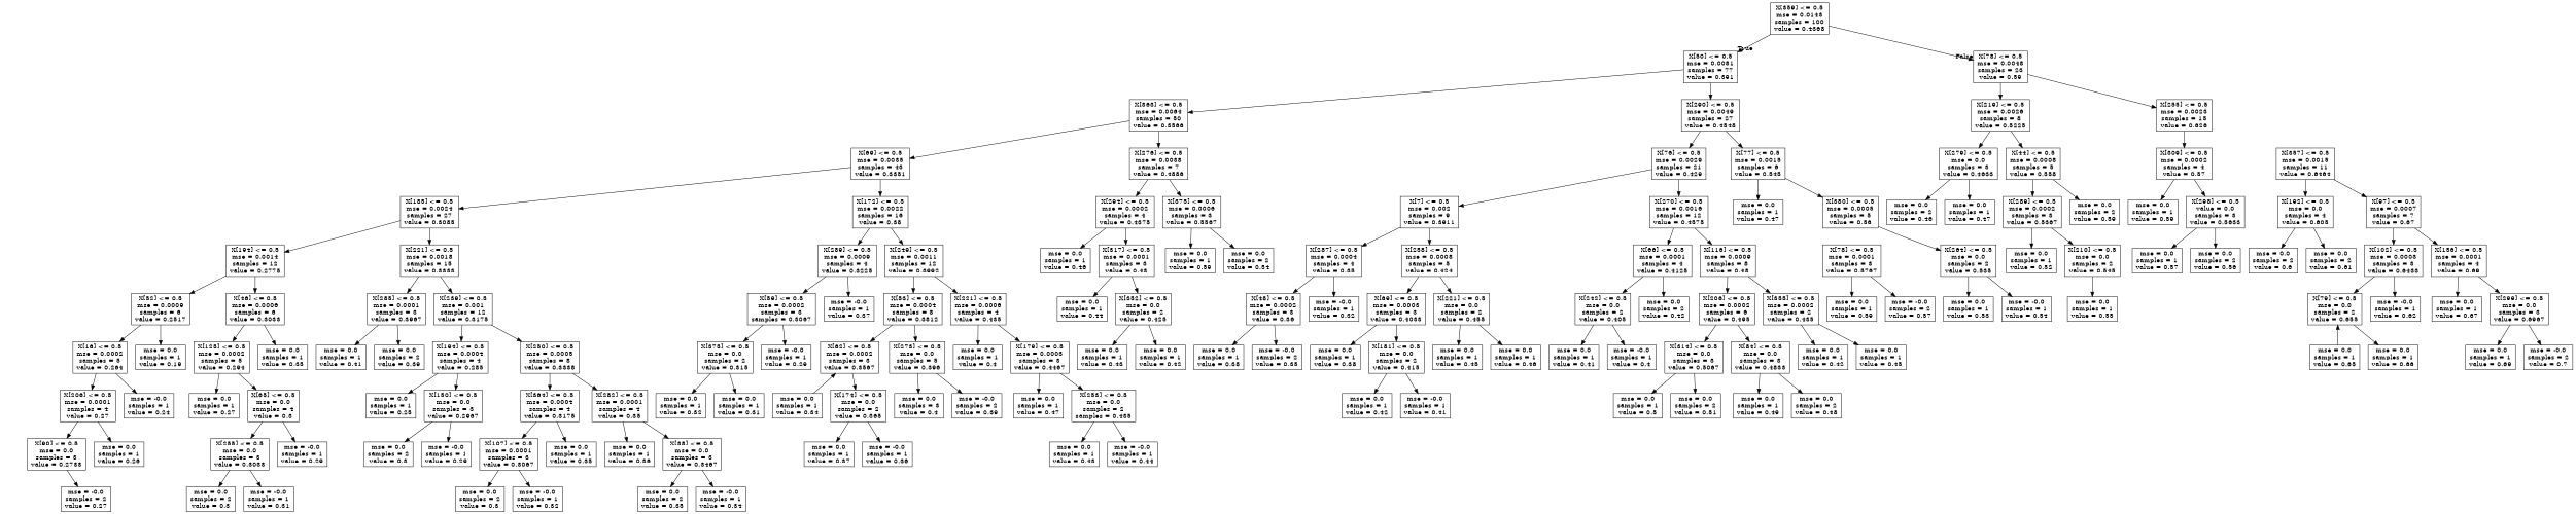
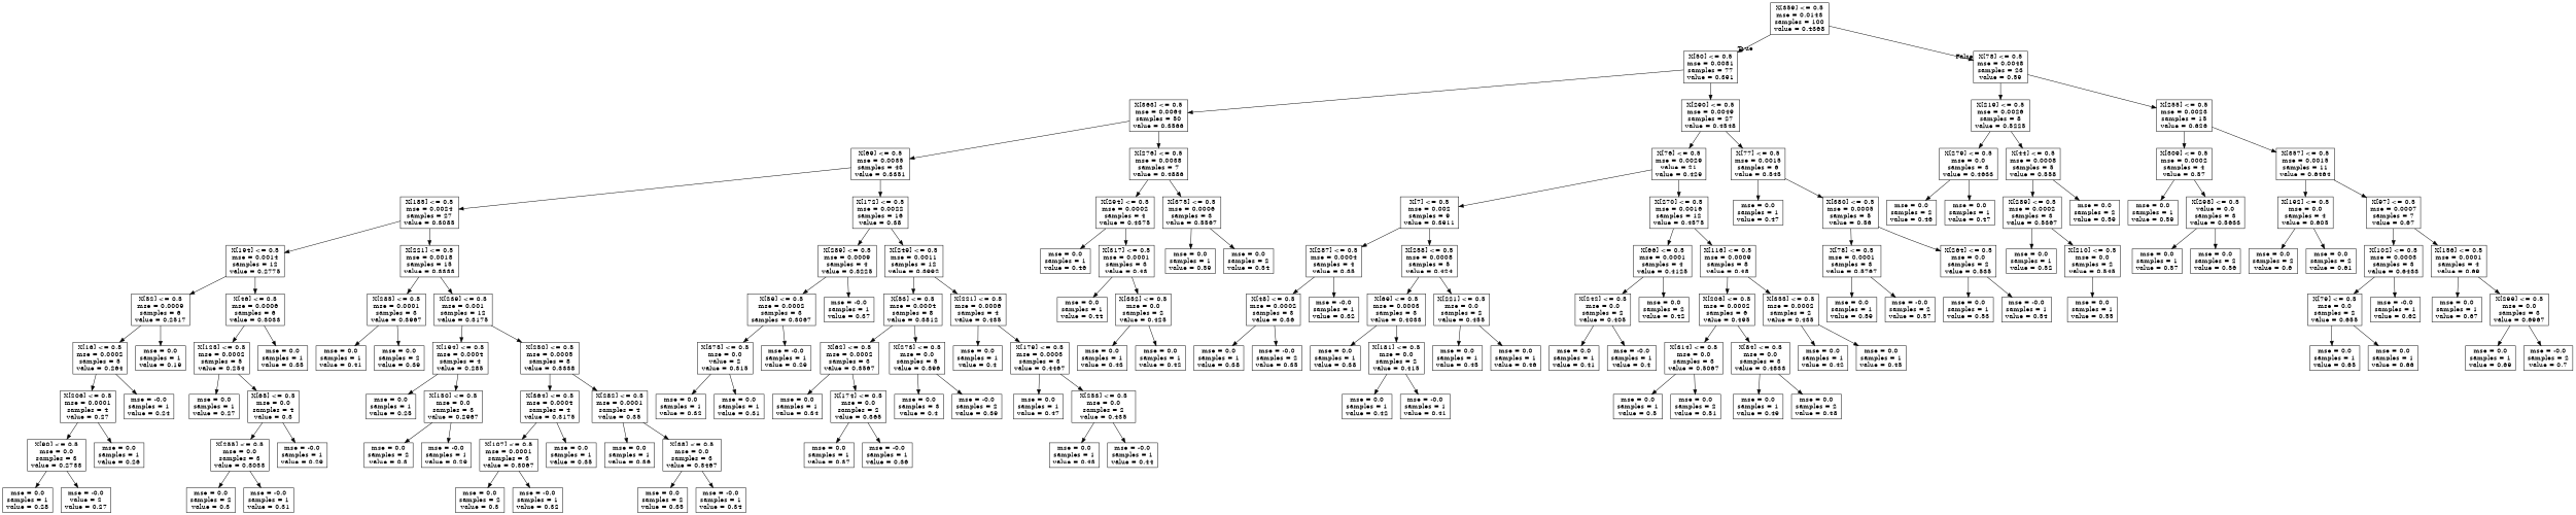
  digraph {
    node [shape=box]
    n1 [label="X[359] <= 0.5\nmse = 0.0143\nsamples = 100\nvalue = 0.4368"]
    n2 [label="X[50] <= 0.5\nmse = 0.0081\nsamples = 77\nvalue = 0.391"]
    n3 [label="X[78] <= 0.5\nmse = 0.0048\nsamples = 23\nvalue = 0.59"]
    n4 [label="X[363] <= 0.5\nmse = 0.0064\nsamples = 50\nvalue = 0.3566"]
    n5 [label="X[290] <= 0.5\nmse = 0.0049\nsamples = 27\nvalue = 0.4548"]
    n6 [label="X[219] <= 0.5\nmse = 0.0026\nsamples = 8\nvalue = 0.5225"]
    n7 [label="X[255] <= 0.5\nmse = 0.0023\nsamples = 15\nvalue = 0.626"]
    n8 [label="X[69] <= 0.5\nmse = 0.0035\nsamples = 43\nvalue = 0.3351"]
    n9 [label="X[276] <= 0.5\nmse = 0.0038\nsamples = 7\nvalue = 0.4886"]
-   n10 [label="X[76] <= 0.5\nmse = 0.0029\nsamples = 21\nvalue = 0.429"]
+   n10 [label="X[76] <= 0.5\nmse = 0.0029\nvalue = 21\nvalue = 0.429"]
    n11 [label="X[77] <= 0.5\nmse = 0.0015\nsamples = 6\nvalue = 0.545"]
    n12 [label="X[185] <= 0.5\nmse = 0.0024\nsamples = 27\nvalue = 0.3085"]
    n13 [label="X[172] <= 0.5\nmse = 0.0022\nsamples = 16\nvalue = 0.38"]
    n14 [label="X[294] <= 0.5\nmse = 0.0002\nsamples = 4\nvalue = 0.4375"]
    n15 [label="X[375] <= 0.5\nmse = 0.0006\nsamples = 3\nvalue = 0.5567"]
    n16 [label="X[194] <= 0.5\nmse = 0.0014\nsamples = 12\nvalue = 0.2775"]
    n17 [label="X[221] <= 0.5\nmse = 0.0018\nsamples = 15\nvalue = 0.3333"]
    n18 [label="X[289] <= 0.5\nmse = 0.0009\nsamples = 4\nvalue = 0.3225"]
    n19 [label="X[249] <= 0.5\nmse = 0.0011\nsamples = 12\nvalue = 0.3992"]
    n20 [label="X[52] <= 0.5\nmse = 0.0009\nsamples = 6\nvalue = 0.2517"]
    n21 [label="X[46] <= 0.5\nmse = 0.0006\nsamples = 6\nvalue = 0.3033"]
    n22 [label="X[285] <= 0.5\nmse = 0.0001\nsamples = 3\nvalue = 0.3967"]
    n23 [label="X[239] <= 0.5\nmse = 0.001\nsamples = 12\nvalue = 0.3175"]
    n24 [label="X[16] <= 0.5\nmse = 0.0002\nsamples = 5\nvalue = 0.264"]
    n25 [label="mse = 0.0\nsamples = 1\nvalue = 0.19"]
-   n26 [label="X[125] <= 0.5\nmse = 0.0002\nsamples = 5\nvalue = 0.294"]
+   n26 [label="X[125] <= 0.5\nmse = 0.0002\nsamples = 5\nvalue = 0.254"]
    n27 [label="mse = 0.0\nsamples = 1\nvalue = 0.35"]
    n28 [label="X[206] <= 0.5\nmse = 0.0001\nsamples = 4\nvalue = 0.27"]
    n29 [label="mse = -0.0\nsamples = 1\nvalue = 0.24"]
    n30 [label="X[90] <= 0.5\nmse = 0.0\nsamples = 3\nvalue = 0.2733"]
    n31 [label="mse = 0.0\nsamples = 1\nvalue = 0.26"]
-   n33 [label="mse = -0.0\nsamples = 2\nvalue = 0.27"]
+   n32 [label="mse = 0.0\nsamples = 1\nvalue = 0.28"]
+   n33 [label="mse = -0.0\nvalue = 2\nvalue = 0.27"]
    n34 [label="mse = 0.0\nsamples = 1\nvalue = 0.27"]
    n35 [label="X[65] <= 0.5\nmse = 0.0\nsamples = 4\nvalue = 0.3"]
    n36 [label="X[255] <= 0.5\nmse = 0.0\nsamples = 3\nvalue = 0.3033"]
    n37 [label="mse = -0.0\nsamples = 1\nvalue = 0.29"]
    n38 [label="mse = 0.0\nsamples = 2\nvalue = 0.3"]
    n39 [label="mse = -0.0\nsamples = 1\nvalue = 0.31"]
    n40 [label="mse = 0.0\nsamples = 1\nvalue = 0.41"]
    n41 [label="mse = 0.0\nsamples = 2\nvalue = 0.39"]
    n42 [label="X[194] <= 0.5\nmse = 0.0004\nsamples = 4\nvalue = 0.285"]
    n43 [label="X[250] <= 0.5\nmse = 0.0005\nsamples = 8\nvalue = 0.3338"]
    n44 [label="mse = 0.0\nsamples = 1\nvalue = 0.25"]
    n45 [label="X[150] <= 0.5\nmse = 0.0\nsamples = 3\nvalue = 0.2967"]
    n46 [label="X[364] <= 0.5\nmse = 0.0004\nsamples = 4\nvalue = 0.3175"]
    n47 [label="X[282] <= 0.5\nmse = 0.0001\nsamples = 4\nvalue = 0.35"]
    n48 [label="mse = 0.0\nsamples = 2\nvalue = 0.3"]
    n49 [label="mse = -0.0\nsamples = 1\nvalue = 0.29"]
    n50 [label="X[107] <= 0.5\nmse = 0.0001\nsamples = 3\nvalue = 0.3067"]
    n51 [label="mse = 0.0\nsamples = 1\nvalue = 0.35"]
    n52 [label="mse = 0.0\nsamples = 1\nvalue = 0.36"]
    n53 [label="X[38] <= 0.5\nmse = 0.0\nsamples = 3\nvalue = 0.3467"]
    n54 [label="mse = 0.0\nsamples = 2\nvalue = 0.3"]
    n55 [label="mse = -0.0\nsamples = 1\nvalue = 0.32"]
    n56 [label="mse = 0.0\nsamples = 2\nvalue = 0.35"]
    n57 [label="mse = -0.0\nsamples = 1\nvalue = 0.34"]
    n58 [label="X[59] <= 0.5\nmse = 0.0002\nsamples = 3\nsamples = 0.3067"]
    n59 [label="mse = -0.0\nsamples = 1\nvalue = 0.37"]
    n60 [label="X[53] <= 0.5\nmse = 0.0004\nsamples = 8\nvalue = 0.3812"]
    n61 [label="X[221] <= 0.5\nmse = 0.0006\nsamples = 4\nvalue = 0.435"]
-   n62 [label="X[375] <= 0.5\nmse = 0.0\nsamples = 2\nvalue = 0.315"]
+   n62 [label="X[375] <= 0.5\nmse = 0.0\nvalue = 2\nvalue = 0.315"]
    n63 [label="mse = -0.0\nsamples = 1\nvalue = 0.29"]
    n64 [label="mse = 0.0\nsamples = 1\nvalue = 0.32"]
    n65 [label="mse = 0.0\nsamples = 1\nvalue = 0.31"]
    n66 [label="X[62] <= 0.5\nmse = 0.0002\nsamples = 3\nvalue = 0.3567"]
    n67 [label="X[273] <= 0.5\nmse = 0.0\nsamples = 5\nvalue = 0.396"]
    n68 [label="mse = 0.0\nsamples = 1\nvalue = 0.4"]
    n69 [label="X[179] <= 0.5\nmse = 0.0003\nsamples = 3\nvalue = 0.4467"]
    n70 [label="mse = 0.0\nsamples = 1\nvalue = 0.34"]
    n71 [label="X[174] <= 0.5\nmse = 0.0\nsamples = 2\nvalue = 0.365"]
    n72 [label="mse = 0.0\nsamples = 3\nvalue = 0.4"]
    n73 [label="mse = -0.0\nsamples = 2\nvalue = 0.39"]
    n74 [label="mse = 0.0\nsamples = 1\nvalue = 0.37"]
    n75 [label="mse = -0.0\nsamples = 1\nvalue = 0.36"]
    n76 [label="mse = 0.0\nsamples = 1\nvalue = 0.47"]
-   n77 [label="X[253] <= 0.5\nmse = 0.0\nsamples = 2\nsamples = 0.435"]
+   n77 [label="X[253] <= 0.5\nmse = 0.0\nsamples = 2\nvalue = 0.435"]
    n78 [label="mse = 0.0\nsamples = 1\nvalue = 0.43"]
    n79 [label="mse = -0.0\nsamples = 1\nvalue = 0.44"]
    n80 [label="mse = 0.0\nsamples = 1\nvalue = 0.46"]
    n81 [label="X[317] <= 0.5\nmse = 0.0001\nsamples = 3\nvalue = 0.43"]
    n82 [label="mse = 0.0\nsamples = 1\nvalue = 0.59"]
    n83 [label="mse = 0.0\nsamples = 2\nvalue = 0.54"]
    n84 [label="mse = 0.0\nsamples = 1\nvalue = 0.44"]
    n85 [label="X[352] <= 0.5\nmse = 0.0\nsamples = 2\nvalue = 0.425"]
    n86 [label="mse = 0.0\nsamples = 1\nvalue = 0.43"]
    n87 [label="mse = 0.0\nsamples = 1\nvalue = 0.42"]
    n88 [label="X[7] <= 0.5\nmse = 0.002\nsamples = 9\nvalue = 0.3911"]
    n89 [label="X[270] <= 0.5\nmse = 0.0016\nsamples = 12\nvalue = 0.4575"]
    n90 [label="mse = 0.0\nsamples = 1\nvalue = 0.47"]
    n91 [label="X[380] <= 0.5\nmse = 0.0005\nsamples = 5\nvalue = 0.56"]
    n92 [label="X[287] <= 0.5\nmse = 0.0004\nsamples = 4\nvalue = 0.35"]
    n93 [label="X[258] <= 0.5\nmse = 0.0008\nsamples = 5\nvalue = 0.424"]
    n94 [label="X[66] <= 0.5\nmse = 0.0001\nsamples = 4\nvalue = 0.4125"]
    n95 [label="X[116] <= 0.5\nmse = 0.0009\nsamples = 8\nvalue = 0.48"]
    n96 [label="X[48] <= 0.5\nmse = 0.0002\nsamples = 3\nvalue = 0.36"]
    n97 [label="mse = -0.0\nsamples = 1\nvalue = 0.32"]
    n98 [label="X[69] <= 0.5\nmse = 0.0003\nsamples = 3\nvalue = 0.4033"]
    n99 [label="X[221] <= 0.5\nmse = 0.0\nsamples = 2\nvalue = 0.455"]
    n100 [label="mse = 0.0\nsamples = 1\nvalue = 0.38"]
    n101 [label="mse = -0.0\nsamples = 2\nvalue = 0.35"]
    n102 [label="mse = 0.0\nsamples = 1\nvalue = 0.38"]
    n103 [label="X[181] <= 0.5\nmse = 0.0\nsamples = 2\nvalue = 0.415"]
    n104 [label="mse = 0.0\nsamples = 1\nvalue = 0.45"]
    n105 [label="mse = 0.0\nsamples = 1\nvalue = 0.46"]
    n106 [label="mse = 0.0\nsamples = 1\nvalue = 0.42"]
    n107 [label="mse = -0.0\nsamples = 1\nvalue = 0.41"]
    n108 [label="X[242] <= 0.5\nmse = 0.0\nsamples = 2\nvalue = 0.405"]
    n109 [label="mse = 0.0\nsamples = 2\nvalue = 0.42"]
    n110 [label="X[206] <= 0.5\nmse = 0.0002\nsamples = 6\nvalue = 0.495"]
    n111 [label="X[355] <= 0.5\nmse = 0.0002\nsamples = 2\nvalue = 0.435"]
    n112 [label="mse = 0.0\nsamples = 1\nvalue = 0.41"]
    n113 [label="mse = -0.0\nsamples = 1\nvalue = 0.4"]
    n114 [label="X[314] <= 0.5\nmse = 0.0\nsamples = 3\nvalue = 0.5067"]
    n115 [label="X[84] <= 0.5\nmse = 0.0\nsamples = 3\nvalue = 0.4833"]
    n116 [label="mse = 0.0\nsamples = 1\nvalue = 0.42"]
    n117 [label="mse = 0.0\nsamples = 1\nvalue = 0.45"]
    n118 [label="mse = 0.0\nsamples = 1\nvalue = 0.5"]
    n119 [label="mse = 0.0\nsamples = 2\nvalue = 0.51"]
    n120 [label="mse = 0.0\nsamples = 1\nvalue = 0.49"]
    n121 [label="mse = 0.0\nsamples = 2\nvalue = 0.48"]
    n122 [label="X[78] <= 0.5\nmse = 0.0001\nsamples = 3\nvalue = 0.5767"]
    n123 [label="X[264] <= 0.5\nmse = 0.0\nsamples = 2\nvalue = 0.535"]
    n124 [label="mse = 0.0\nsamples = 1\nvalue = 0.59"]
    n125 [label="mse = -0.0\nsamples = 2\nvalue = 0.57"]
    n126 [label="mse = 0.0\nsamples = 1\nvalue = 0.53"]
    n127 [label="mse = -0.0\nsamples = 1\nvalue = 0.54"]
    n128 [label="X[279] <= 0.5\nmse = 0.0\nsamples = 3\nvalue = 0.4633"]
    n129 [label="X[44] <= 0.5\nmse = 0.0008\nsamples = 5\nvalue = 0.558"]
    n130 [label="X[309] <= 0.5\nmse = 0.0002\nsamples = 4\nvalue = 0.57"]
    n131 [label="X[357] <= 0.5\nmse = 0.0015\nsamples = 11\nvalue = 0.6464"]
    n132 [label="mse = 0.0\nsamples = 2\nvalue = 0.46"]
    n133 [label="mse = 0.0\nsamples = 1\nvalue = 0.47"]
    n134 [label="X[289] <= 0.5\nmse = 0.0002\nsamples = 3\nvalue = 0.5367"]
    n135 [label="mse = 0.0\nsamples = 2\nvalue = 0.59"]
    n136 [label="mse = 0.0\nsamples = 1\nvalue = 0.52"]
    n137 [label="X[210] <= 0.5\nmse = 0.0\nsamples = 2\nvalue = 0.545"]
    n138 [label="mse = 0.0\nsamples = 1\nvalue = 0.55"]
    n139 [label="mse = 0.0\nsamples = 1\nvalue = 0.59"]
    n140 [label="X[298] <= 0.5\nvalue = 0.0\nsamples = 3\nvalue = 0.5633"]
    n141 [label="X[192] <= 0.5\nmse = 0.0\nsamples = 4\nvalue = 0.605"]
    n142 [label="X[97] <= 0.5\nmse = 0.0007\nsamples = 7\nvalue = 0.67"]
    n143 [label="mse = 0.0\nsamples = 1\nvalue = 0.57"]
    n144 [label="mse = 0.0\nsamples = 2\nvalue = 0.56"]
    n145 [label="mse = 0.0\nsamples = 2\nvalue = 0.6"]
    n146 [label="mse = 0.0\nsamples = 2\nvalue = 0.61"]
    n147 [label="X[102] <= 0.5\nmse = 0.0003\nsamples = 3\nvalue = 0.6433"]
    n148 [label="X[156] <= 0.5\nmse = 0.0001\nsamples = 4\nvalue = 0.69"]
    n149 [label="X[79] <= 0.5\nmse = 0.0\nsamples = 2\nvalue = 0.655"]
    n150 [label="mse = -0.0\nsamples = 1\nvalue = 0.62"]
    n151 [label="mse = 0.0\nsamples = 1\nvalue = 0.67"]
    n152 [label="X[299] <= 0.5\nmse = 0.0\nsamples = 3\nvalue = 0.6967"]
    n153 [label="mse = 0.0\nsamples = 1\nvalue = 0.65"]
    n154 [label="mse = 0.0\nsamples = 1\nvalue = 0.66"]
    n155 [label="mse = 0.0\nsamples = 1\nvalue = 0.69"]
    n156 [label="mse = -0.0\nsamples = 2\nvalue = 0.7"]
    n1 -> n2 [headlabel=True labelangle=45 labeldistance=2.5]
    n1 -> n3 [headlabel=False labelangle=-45 labeldistance=2.5]
    n2 -> n4
    n2 -> n5
    n3 -> n6
    n3 -> n7
    n4 -> n8
    n4 -> n9
    n5 -> n10
    n5 -> n11
    n6 -> n128
    n6 -> n129
    n7 -> n130
+   n7 -> n131
    n8 -> n12
    n8 -> n13
    n9 -> n14
    n9 -> n15
    n10 -> n88
    n10 -> n89
    n11 -> n90
    n11 -> n91
    n12 -> n16
    n12 -> n17
    n13 -> n18
    n13 -> n19
    n14 -> n80
    n14 -> n81
    n15 -> n82
    n15 -> n83
    n16 -> n20
    n16 -> n21
    n17 -> n22
    n17 -> n23
    n18 -> n58
    n18 -> n59
    n19 -> n60
    n19 -> n61
    n20 -> n24
    n20 -> n25
    n21 -> n26
    n21 -> n27
    n22 -> n40
    n22 -> n41
    n23 -> n42
    n23 -> n43
    n24 -> n28
    n24 -> n29
    n26 -> n34
    n26 -> n35
    n28 -> n30
    n28 -> n31
+   n30 -> n32
    n30 -> n33
    n35 -> n36
    n35 -> n37
    n36 -> n38
    n36 -> n39
    n42 -> n44
    n42 -> n45
    n43 -> n46
    n43 -> n47
    n45 -> n48
    n45 -> n49
    n46 -> n50
    n46 -> n51
    n47 -> n52
    n47 -> n53
    n50 -> n54
    n50 -> n55
    n53 -> n56
    n53 -> n57
    n58 -> n62
    n58 -> n63
    n60 -> n66
    n60 -> n67
    n61 -> n68
    n61 -> n69
    n62 -> n64
    n62 -> n65
-   n70 -> n66
+   n66 -> n70
    n66 -> n71
    n67 -> n72
    n67 -> n73
    n69 -> n76
    n69 -> n77
    n71 -> n74
    n71 -> n75
    n77 -> n78
    n77 -> n79
    n81 -> n84
    n81 -> n85
    n85 -> n86
    n85 -> n87
    n88 -> n92
    n88 -> n93
    n89 -> n94
    n89 -> n95
+   n91 -> n122
    n91 -> n123
    n92 -> n96
    n92 -> n97
    n93 -> n98
    n93 -> n99
    n94 -> n108
    n94 -> n109
    n95 -> n110
    n95 -> n111
    n96 -> n100
    n96 -> n101
    n98 -> n102
    n98 -> n103
    n99 -> n104
    n99 -> n105
    n103 -> n106
    n103 -> n107
    n108 -> n112
    n108 -> n113
    n110 -> n114
    n110 -> n115
    n111 -> n116
    n111 -> n117
    n114 -> n118
    n114 -> n119
    n115 -> n120
    n115 -> n121
    n122 -> n124
    n122 -> n125
    n123 -> n126
    n123 -> n127
    n128 -> n132
    n128 -> n133
    n129 -> n134
    n129 -> n135
    n130 -> n139
    n130 -> n140
    n131 -> n141
    n131 -> n142
    n134 -> n136
    n134 -> n137
    n137 -> n138
    n140 -> n143
    n140 -> n144
    n141 -> n145
    n141 -> n146
    n142 -> n147
    n142 -> n148
    n147 -> n149
    n147 -> n150
    n148 -> n151
    n148 -> n152
-   n153 -> n149
+   n149 -> n153
    n149 -> n154
    n152 -> n155
    n152 -> n156
  }
